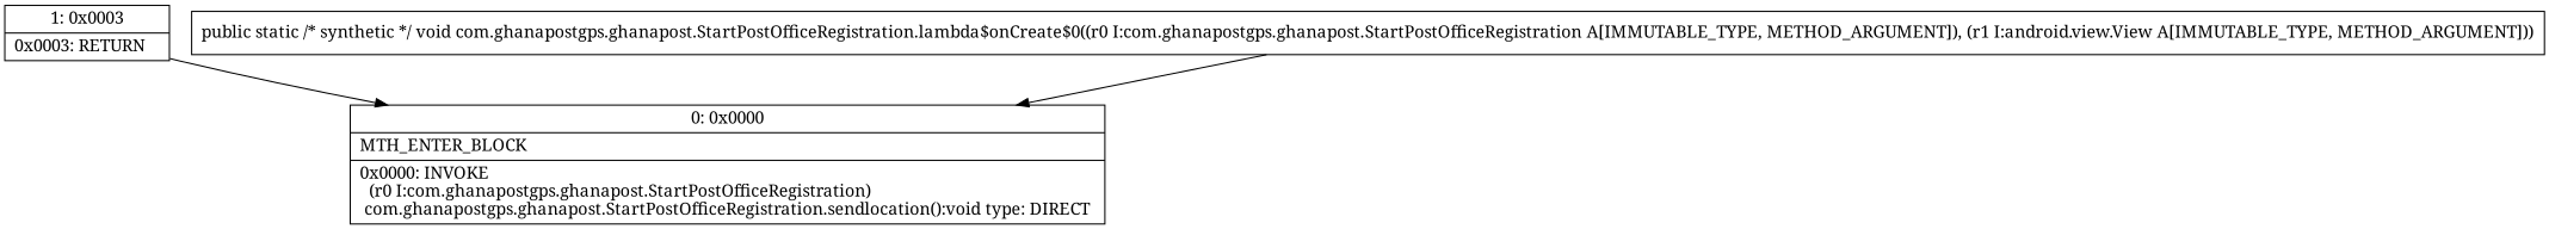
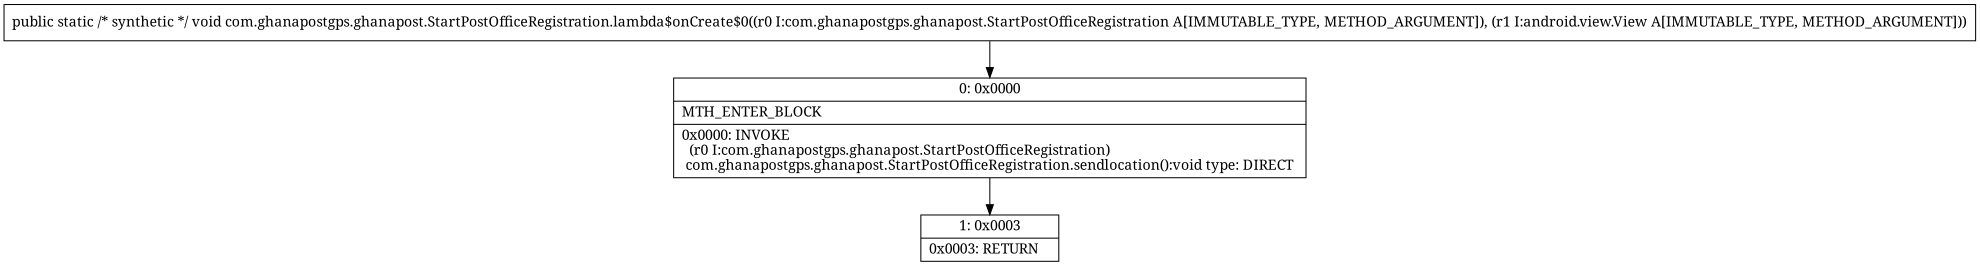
  digraph {
    fontname="Noto Serif"
    node [shape=record fontname="Noto Serif"]
    edge [fontname="Noto Serif"]
    n1 [label="{0\:\ 0x0000|MTH_ENTER_BLOCK\l|0x0000: INVOKE  \l  (r0 I:com.ghanapostgps.ghanapost.StartPostOfficeRegistration)\l com.ghanapostgps.ghanapost.StartPostOfficeRegistration.sendlocation():void type: DIRECT \l}"]
    n2 [label="{1\:\ 0x0003|0x0003: RETURN   \l}"]
    n3 [label="{public static \/* synthetic *\/ void com.ghanapostgps.ghanapost.StartPostOfficeRegistration.lambda$onCreate$0((r0 I:com.ghanapostgps.ghanapost.StartPostOfficeRegistration A[IMMUTABLE_TYPE, METHOD_ARGUMENT]), (r1 I:android.view.View A[IMMUTABLE_TYPE, METHOD_ARGUMENT])) }"]
-   n2 -> n1
+   n1 -> n2
    n3 -> n1
  }
